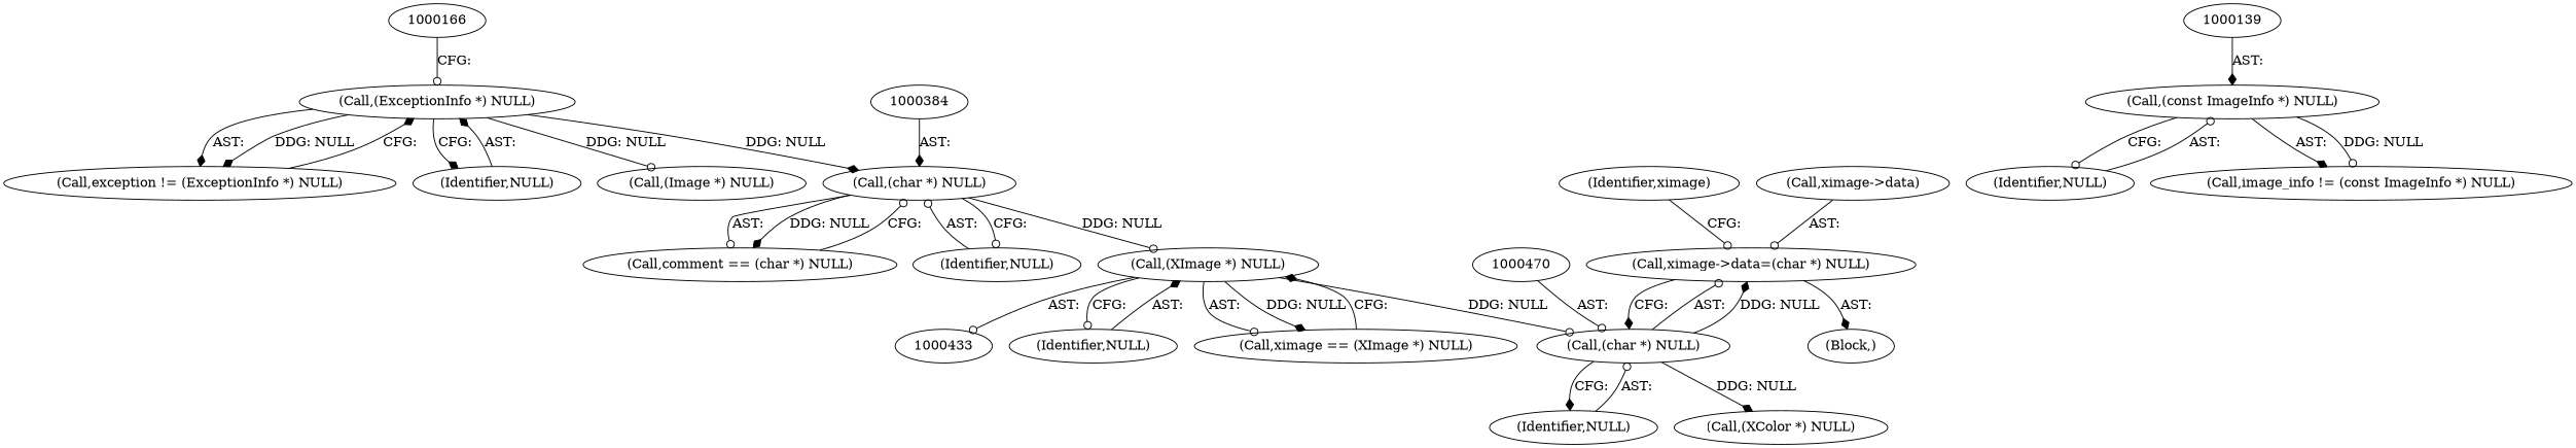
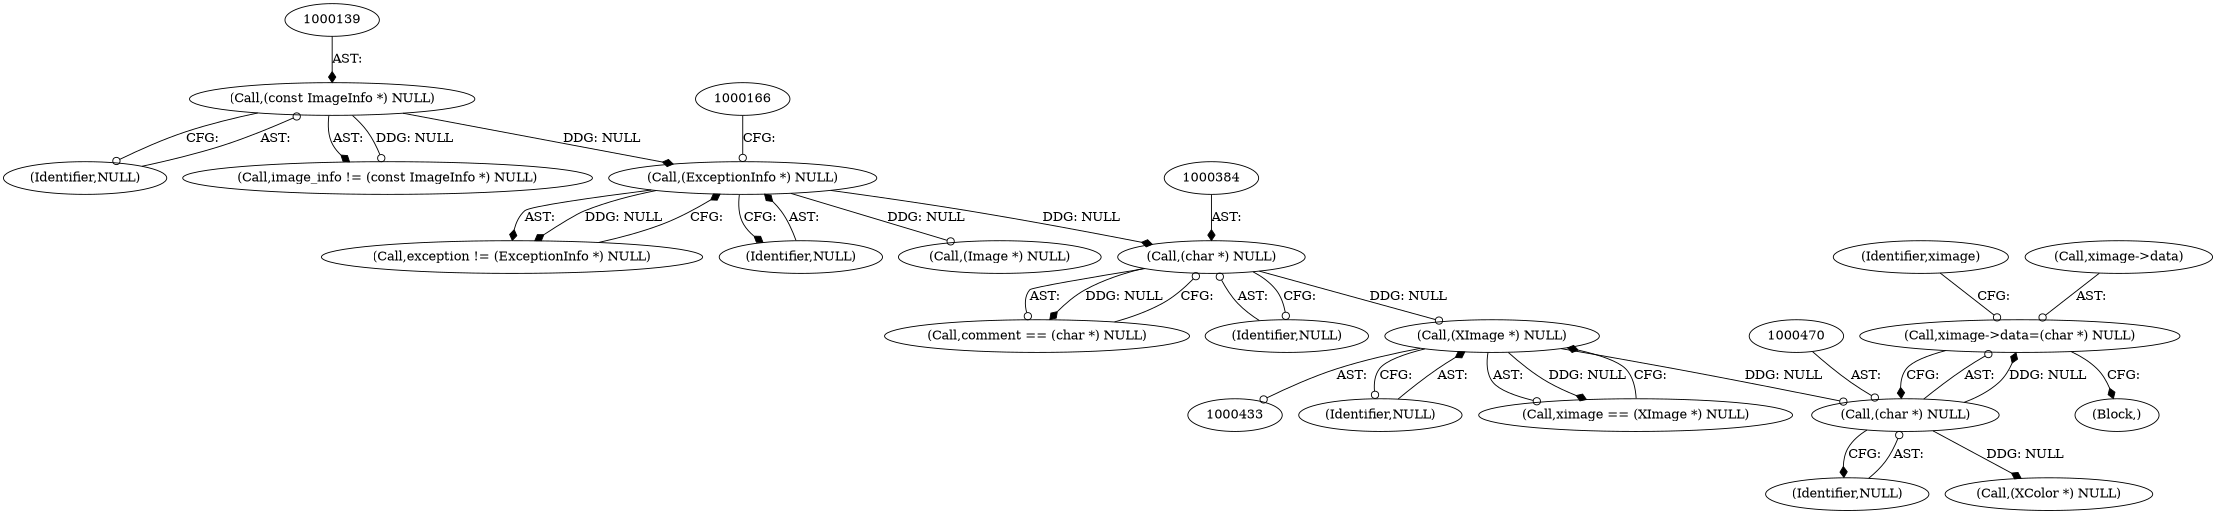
  digraph {
    edge [arrowhead=diamond]
    n1 [label="(Call,ximage->data=(char *) NULL)"]
    n2 [label="(Call,(char *) NULL)"]
    n3 [label="(Block,)"]
    n4 [label="(Identifier,NULL)"]
    n5 [label="(Call,(XColor *) NULL)"]
    n6 [label="(Call,(XImage *) NULL)"]
    n7 [label="(Identifier,NULL)"]
    n8 [label="(Call,ximage == (XImage *) NULL)"]
    1000433
    n10 [label="(Call,(char *) NULL)"]
    n11 [label="(Identifier,NULL)"]
    n12 [label="(Call,comment == (char *) NULL)"]
    n13 [label="(Call,(ExceptionInfo *) NULL)"]
    n14 [label="(Call,exception != (ExceptionInfo *) NULL)"]
    n15 [label="(Identifier,NULL)"]
    n16 [label="(Call,(Image *) NULL)"]
    n17 [label="(Call,(const ImageInfo *) NULL)"]
    n18 [label="(Identifier,NULL)"]
    n19 [label="(Call,image_info != (const ImageInfo *) NULL)"]
    n20 [label="(Identifier,ximage)"]
    n21 [label="(Call,ximage->data)"]
    1000470
    1000384
    1000166
    1000139
    n1 -> n2 [label="CFG: "]
-   n1 -> n3 [label="AST: "]
+   n1 -> n3 [label="CFG: "]
    n2 -> n1 [arrowhead=odot label="AST: "]
    n2 -> n1 [label="DDG: NULL"]
    n2 -> n4 [label="CFG: "]
    n2 -> n5 [label="DDG: NULL"]
    n4 -> n2 [arrowhead=odot label="AST: "]
    n6 -> n2 [arrowhead=odot label="DDG: NULL"]
    n6 -> n7 [arrowhead=odot label="CFG: "]
    n6 -> n8 [arrowhead=odot label="AST: "]
    n6 -> n8 [label="DDG: NULL"]
    n6 -> 1000433 [arrowhead=odot label="AST: "]
    n7 -> n6 [label="AST: "]
    n8 -> n6 [label="CFG: "]
    n10 -> n6 [arrowhead=odot label="DDG: NULL"]
    n10 -> n11 [arrowhead=odot label="CFG: "]
    n10 -> n12 [arrowhead=odot label="AST: "]
    n10 -> n12 [label="DDG: NULL"]
    n11 -> n10 [arrowhead=odot label="AST: "]
    n12 -> n10 [arrowhead=odot label="CFG: "]
    n13 -> n10 [label="DDG: NULL"]
    n13 -> n14 [label="AST: "]
    n13 -> n14 [label="DDG: NULL"]
    n13 -> n15 [label="CFG: "]
    n13 -> n16 [arrowhead=odot label="DDG: NULL"]
    n14 -> n13 [label="CFG: "]
    n15 -> n13 [label="AST: "]
+   n17 -> n13 [label="DDG: NULL"]
    n17 -> n18 [arrowhead=odot label="CFG: "]
    n17 -> n19 [label="AST: "]
    n17 -> n19 [arrowhead=odot label="DDG: NULL"]
    n18 -> n17 [arrowhead=odot label="AST: "]
    n20 -> n1 [arrowhead=odot label="CFG: "]
    n21 -> n1 [arrowhead=odot label="AST: "]
    1000470 -> n2 [arrowhead=odot label="AST: "]
    1000384 -> n10 [label="AST: "]
    1000166 -> n13 [arrowhead=odot label="CFG: "]
    1000139 -> n17 [label="AST: "]
  }
